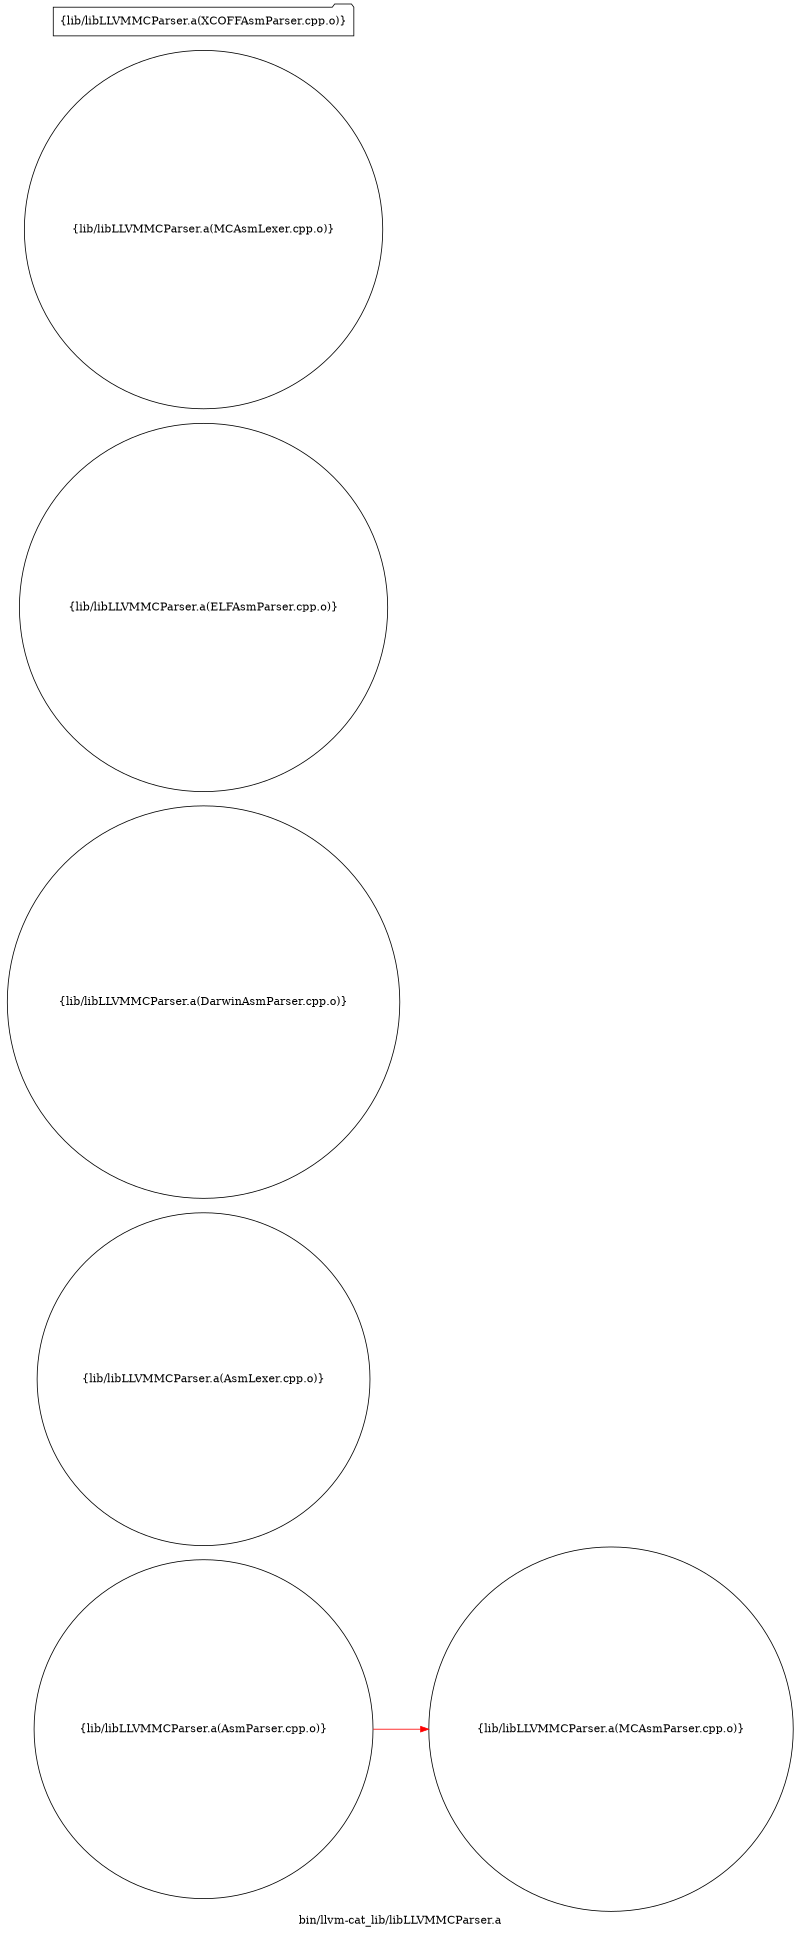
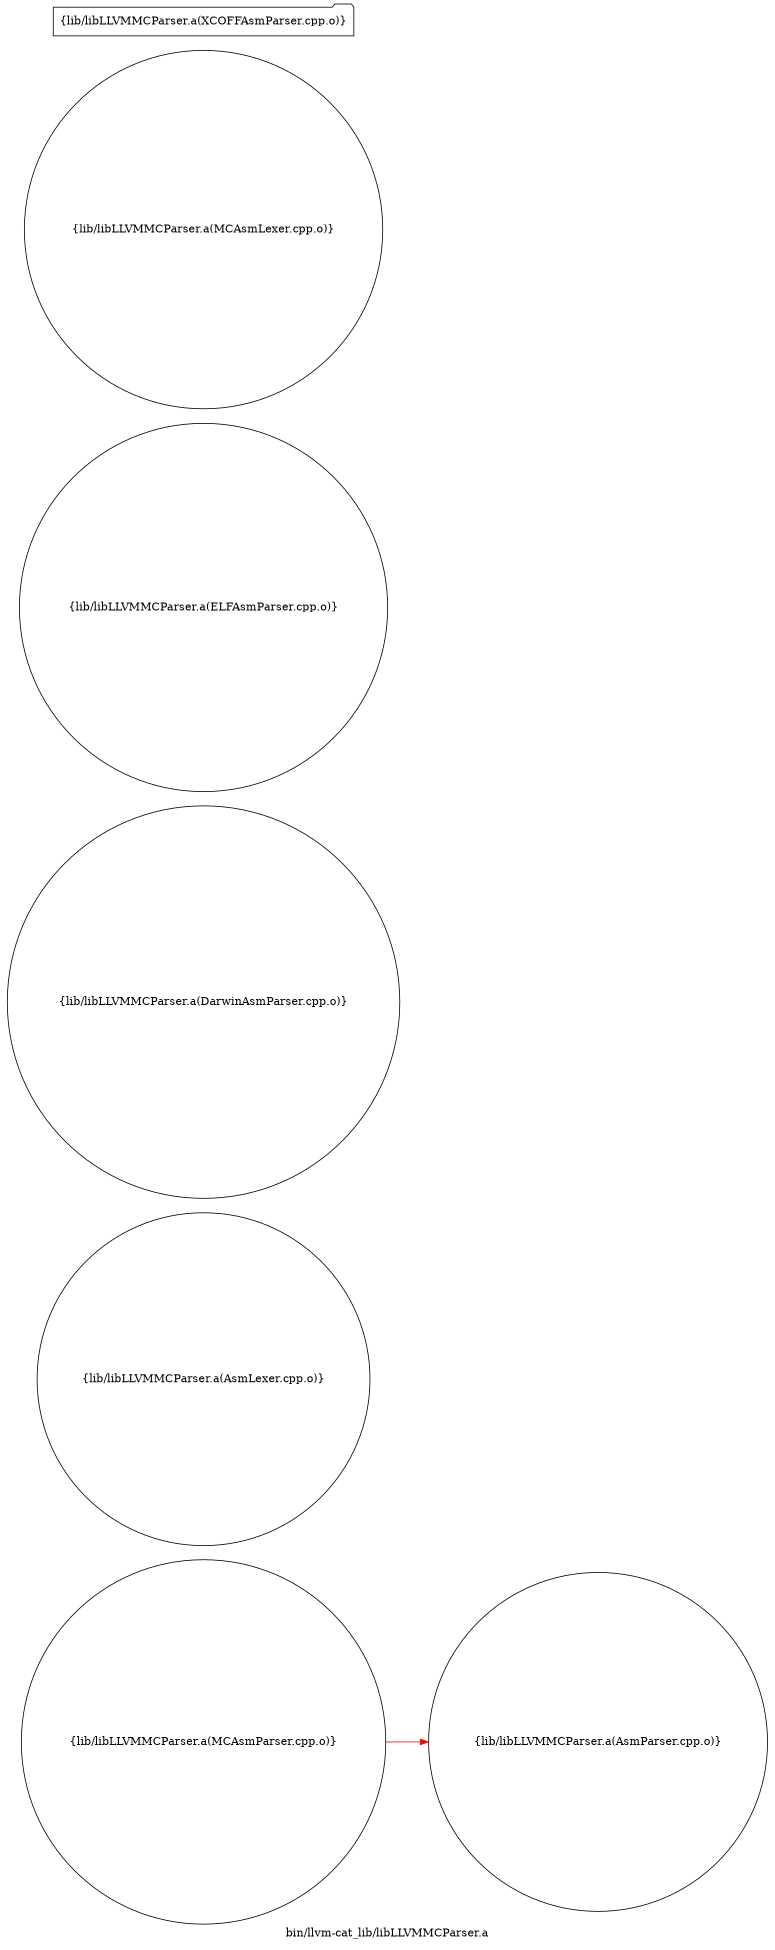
  digraph {
    label="bin/llvm-cat_lib/libLLVMMCParser.a"
    rankdir=LR
    node [group=0 shape=circle]
    n1 [label="{lib/libLLVMMCParser.a(AsmParser.cpp.o)}"]
    n2 [label="{lib/libLLVMMCParser.a(MCAsmParser.cpp.o)}"]
    n3 [label="{lib/libLLVMMCParser.a(AsmLexer.cpp.o)}"]
    n4 [label="{lib/libLLVMMCParser.a(DarwinAsmParser.cpp.o)}"]
    n5 [label="{lib/libLLVMMCParser.a(ELFAsmParser.cpp.o)}"]
    n6 [label="{lib/libLLVMMCParser.a(MCAsmLexer.cpp.o)}"]
    n7 [label="{lib/libLLVMMCParser.a(XCOFFAsmParser.cpp.o)}" shape=folder]
    subgraph sub_1 {
      rank=same
      n1
    }
-   n1 -> n2 [color=red]
+   n2 -> n1 [color=red]
  }
